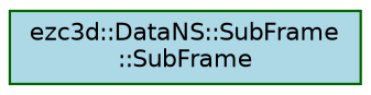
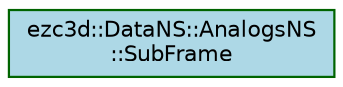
  digraph {
    rankdir=LR
    fontname="DejaVu Sans"
-   n1 [color=darkgreen fillcolor=lightblue fontname="DejaVu Sans" fontsize=10 height=0.2 label="ezc3d::DataNS::SubFrame\l::SubFrame" shape=record style=filled width=0.4]
+   n1 [color=darkgreen fillcolor=lightblue fontname="DejaVu Sans" fontsize=10 height=0.2 label="ezc3d::DataNS::AnalogsNS\l::SubFrame" shape=record style=filled width=0.4]
  }
